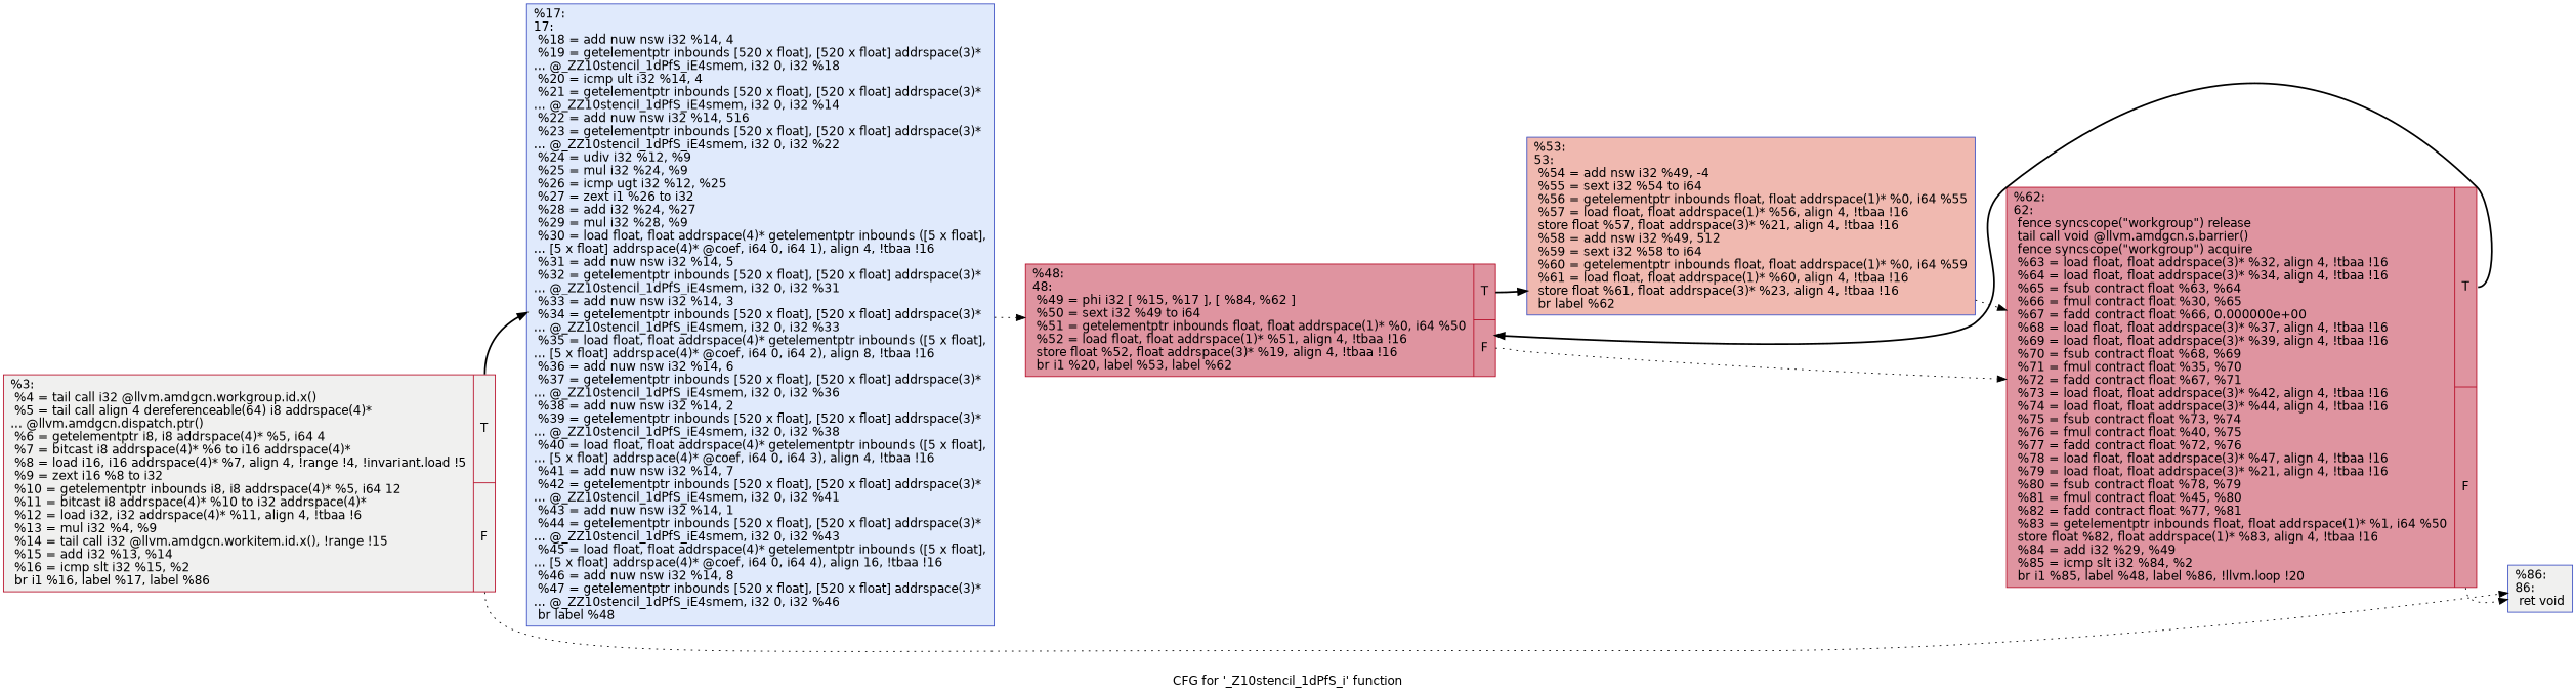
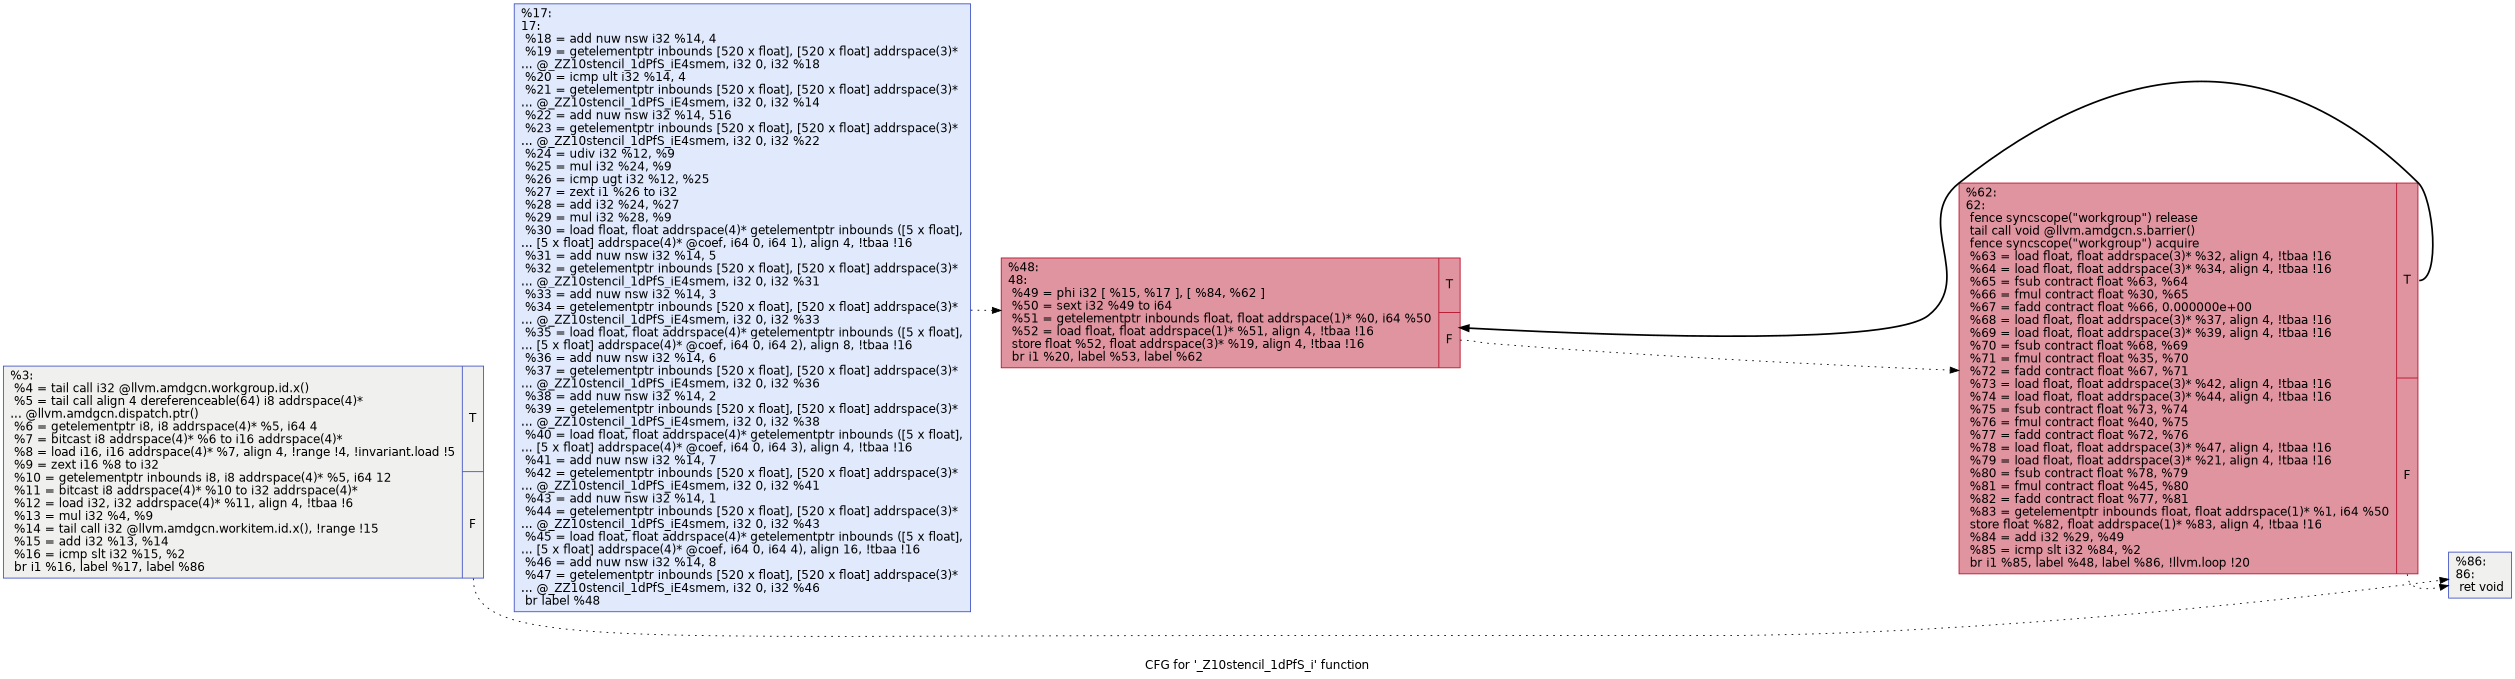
  digraph {
    fontname="DejaVu Sans"
    label="CFG for '_Z10stencil_1dPfS_i' function"
    rankdir=LR
    node [color="#3d50c3ff" fillcolor="#dedcdb70" fontname="DejaVu Sans" shape=record style=filled]
    edge [fontname="DejaVu Sans" style=dotted tailport=s0]
-   n1 [color="#b70d28ff" label="{%3:\l  %4 = tail call i32 @llvm.amdgcn.workgroup.id.x()\l  %5 = tail call align 4 dereferenceable(64) i8 addrspace(4)*\l... @llvm.amdgcn.dispatch.ptr()\l  %6 = getelementptr i8, i8 addrspace(4)* %5, i64 4\l  %7 = bitcast i8 addrspace(4)* %6 to i16 addrspace(4)*\l  %8 = load i16, i16 addrspace(4)* %7, align 4, !range !4, !invariant.load !5\l  %9 = zext i16 %8 to i32\l  %10 = getelementptr inbounds i8, i8 addrspace(4)* %5, i64 12\l  %11 = bitcast i8 addrspace(4)* %10 to i32 addrspace(4)*\l  %12 = load i32, i32 addrspace(4)* %11, align 4, !tbaa !6\l  %13 = mul i32 %4, %9\l  %14 = tail call i32 @llvm.amdgcn.workitem.id.x(), !range !15\l  %15 = add i32 %13, %14\l  %16 = icmp slt i32 %15, %2\l  br i1 %16, label %17, label %86\l|{<s0>T|<s1>F}}"]
+   n1 [label="{%3:\l  %4 = tail call i32 @llvm.amdgcn.workgroup.id.x()\l  %5 = tail call align 4 dereferenceable(64) i8 addrspace(4)*\l... @llvm.amdgcn.dispatch.ptr()\l  %6 = getelementptr i8, i8 addrspace(4)* %5, i64 4\l  %7 = bitcast i8 addrspace(4)* %6 to i16 addrspace(4)*\l  %8 = load i16, i16 addrspace(4)* %7, align 4, !range !4, !invariant.load !5\l  %9 = zext i16 %8 to i32\l  %10 = getelementptr inbounds i8, i8 addrspace(4)* %5, i64 12\l  %11 = bitcast i8 addrspace(4)* %10 to i32 addrspace(4)*\l  %12 = load i32, i32 addrspace(4)* %11, align 4, !tbaa !6\l  %13 = mul i32 %4, %9\l  %14 = tail call i32 @llvm.amdgcn.workitem.id.x(), !range !15\l  %15 = add i32 %13, %14\l  %16 = icmp slt i32 %15, %2\l  br i1 %16, label %17, label %86\l|{<s0>T|<s1>F}}"]
    n2 [fillcolor="#b9d0f970" label="{%17:\l17:                                               \l  %18 = add nuw nsw i32 %14, 4\l  %19 = getelementptr inbounds [520 x float], [520 x float] addrspace(3)*\l... @_ZZ10stencil_1dPfS_iE4smem, i32 0, i32 %18\l  %20 = icmp ult i32 %14, 4\l  %21 = getelementptr inbounds [520 x float], [520 x float] addrspace(3)*\l... @_ZZ10stencil_1dPfS_iE4smem, i32 0, i32 %14\l  %22 = add nuw nsw i32 %14, 516\l  %23 = getelementptr inbounds [520 x float], [520 x float] addrspace(3)*\l... @_ZZ10stencil_1dPfS_iE4smem, i32 0, i32 %22\l  %24 = udiv i32 %12, %9\l  %25 = mul i32 %24, %9\l  %26 = icmp ugt i32 %12, %25\l  %27 = zext i1 %26 to i32\l  %28 = add i32 %24, %27\l  %29 = mul i32 %28, %9\l  %30 = load float, float addrspace(4)* getelementptr inbounds ([5 x float],\l... [5 x float] addrspace(4)* @coef, i64 0, i64 1), align 4, !tbaa !16\l  %31 = add nuw nsw i32 %14, 5\l  %32 = getelementptr inbounds [520 x float], [520 x float] addrspace(3)*\l... @_ZZ10stencil_1dPfS_iE4smem, i32 0, i32 %31\l  %33 = add nuw nsw i32 %14, 3\l  %34 = getelementptr inbounds [520 x float], [520 x float] addrspace(3)*\l... @_ZZ10stencil_1dPfS_iE4smem, i32 0, i32 %33\l  %35 = load float, float addrspace(4)* getelementptr inbounds ([5 x float],\l... [5 x float] addrspace(4)* @coef, i64 0, i64 2), align 8, !tbaa !16\l  %36 = add nuw nsw i32 %14, 6\l  %37 = getelementptr inbounds [520 x float], [520 x float] addrspace(3)*\l... @_ZZ10stencil_1dPfS_iE4smem, i32 0, i32 %36\l  %38 = add nuw nsw i32 %14, 2\l  %39 = getelementptr inbounds [520 x float], [520 x float] addrspace(3)*\l... @_ZZ10stencil_1dPfS_iE4smem, i32 0, i32 %38\l  %40 = load float, float addrspace(4)* getelementptr inbounds ([5 x float],\l... [5 x float] addrspace(4)* @coef, i64 0, i64 3), align 4, !tbaa !16\l  %41 = add nuw nsw i32 %14, 7\l  %42 = getelementptr inbounds [520 x float], [520 x float] addrspace(3)*\l... @_ZZ10stencil_1dPfS_iE4smem, i32 0, i32 %41\l  %43 = add nuw nsw i32 %14, 1\l  %44 = getelementptr inbounds [520 x float], [520 x float] addrspace(3)*\l... @_ZZ10stencil_1dPfS_iE4smem, i32 0, i32 %43\l  %45 = load float, float addrspace(4)* getelementptr inbounds ([5 x float],\l... [5 x float] addrspace(4)* @coef, i64 0, i64 4), align 16, !tbaa !16\l  %46 = add nuw nsw i32 %14, 8\l  %47 = getelementptr inbounds [520 x float], [520 x float] addrspace(3)*\l... @_ZZ10stencil_1dPfS_iE4smem, i32 0, i32 %46\l  br label %48\l}"]
    n3 [label="{%86:\l86:                                               \l  ret void\l}"]
    n4 [color="#b70d28ff" fillcolor="#b70d2870" label="{%48:\l48:                                               \l  %49 = phi i32 [ %15, %17 ], [ %84, %62 ]\l  %50 = sext i32 %49 to i64\l  %51 = getelementptr inbounds float, float addrspace(1)* %0, i64 %50\l  %52 = load float, float addrspace(1)* %51, align 4, !tbaa !16\l  store float %52, float addrspace(3)* %19, align 4, !tbaa !16\l  br i1 %20, label %53, label %62\l|{<s0>T|<s1>F}}"]
-   n5 [fillcolor="#de614d70" label="{%53:\l53:                                               \l  %54 = add nsw i32 %49, -4\l  %55 = sext i32 %54 to i64\l  %56 = getelementptr inbounds float, float addrspace(1)* %0, i64 %55\l  %57 = load float, float addrspace(1)* %56, align 4, !tbaa !16\l  store float %57, float addrspace(3)* %21, align 4, !tbaa !16\l  %58 = add nsw i32 %49, 512\l  %59 = sext i32 %58 to i64\l  %60 = getelementptr inbounds float, float addrspace(1)* %0, i64 %59\l  %61 = load float, float addrspace(1)* %60, align 4, !tbaa !16\l  store float %61, float addrspace(3)* %23, align 4, !tbaa !16\l  br label %62\l}"]
    n6 [color="#b70d28ff" fillcolor="#b70d2870" label="{%62:\l62:                                               \l  fence syncscope(\"workgroup\") release\l  tail call void @llvm.amdgcn.s.barrier()\l  fence syncscope(\"workgroup\") acquire\l  %63 = load float, float addrspace(3)* %32, align 4, !tbaa !16\l  %64 = load float, float addrspace(3)* %34, align 4, !tbaa !16\l  %65 = fsub contract float %63, %64\l  %66 = fmul contract float %30, %65\l  %67 = fadd contract float %66, 0.000000e+00\l  %68 = load float, float addrspace(3)* %37, align 4, !tbaa !16\l  %69 = load float, float addrspace(3)* %39, align 4, !tbaa !16\l  %70 = fsub contract float %68, %69\l  %71 = fmul contract float %35, %70\l  %72 = fadd contract float %67, %71\l  %73 = load float, float addrspace(3)* %42, align 4, !tbaa !16\l  %74 = load float, float addrspace(3)* %44, align 4, !tbaa !16\l  %75 = fsub contract float %73, %74\l  %76 = fmul contract float %40, %75\l  %77 = fadd contract float %72, %76\l  %78 = load float, float addrspace(3)* %47, align 4, !tbaa !16\l  %79 = load float, float addrspace(3)* %21, align 4, !tbaa !16\l  %80 = fsub contract float %78, %79\l  %81 = fmul contract float %45, %80\l  %82 = fadd contract float %77, %81\l  %83 = getelementptr inbounds float, float addrspace(1)* %1, i64 %50\l  store float %82, float addrspace(1)* %83, align 4, !tbaa !16\l  %84 = add i32 %29, %49\l  %85 = icmp slt i32 %84, %2\l  br i1 %85, label %48, label %86, !llvm.loop !20\l|{<s0>T|<s1>F}}"]
-   n1 -> n2 [style=bold]
    n1 -> n3 [tailport=s1]
    n2 -> n4
-   n4 -> n5 [style=bold]
    n4 -> n6 [tailport=s1]
-   n5 -> n6
    n6 -> n3 [tailport=s1]
    n6 -> n4 [style=bold]
  }
